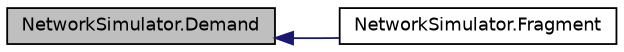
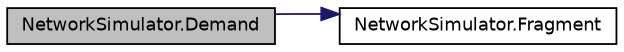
  digraph {
    rankdir=LR
    node [color=black fontname=Helvetica fontsize=10 shape=record style=filled]
    n1 [fillcolor=grey75 fontcolor=black height=0.2 label="NetworkSimulator.Demand" width=0.4]
    n2 [fillcolor=white height=0.2 label="NetworkSimulator.Fragment" width=0.4]
-   n1 -> n2 [color=midnightblue dir=back fontname=Helvetica fontsize=10 labelfontname=Helvetica labelfontsize=10 style=solid]
+   n2 -> n1 [color=midnightblue dir=back fontname=Helvetica fontsize=10 labelfontname=Helvetica labelfontsize=10 style=solid]
  }
